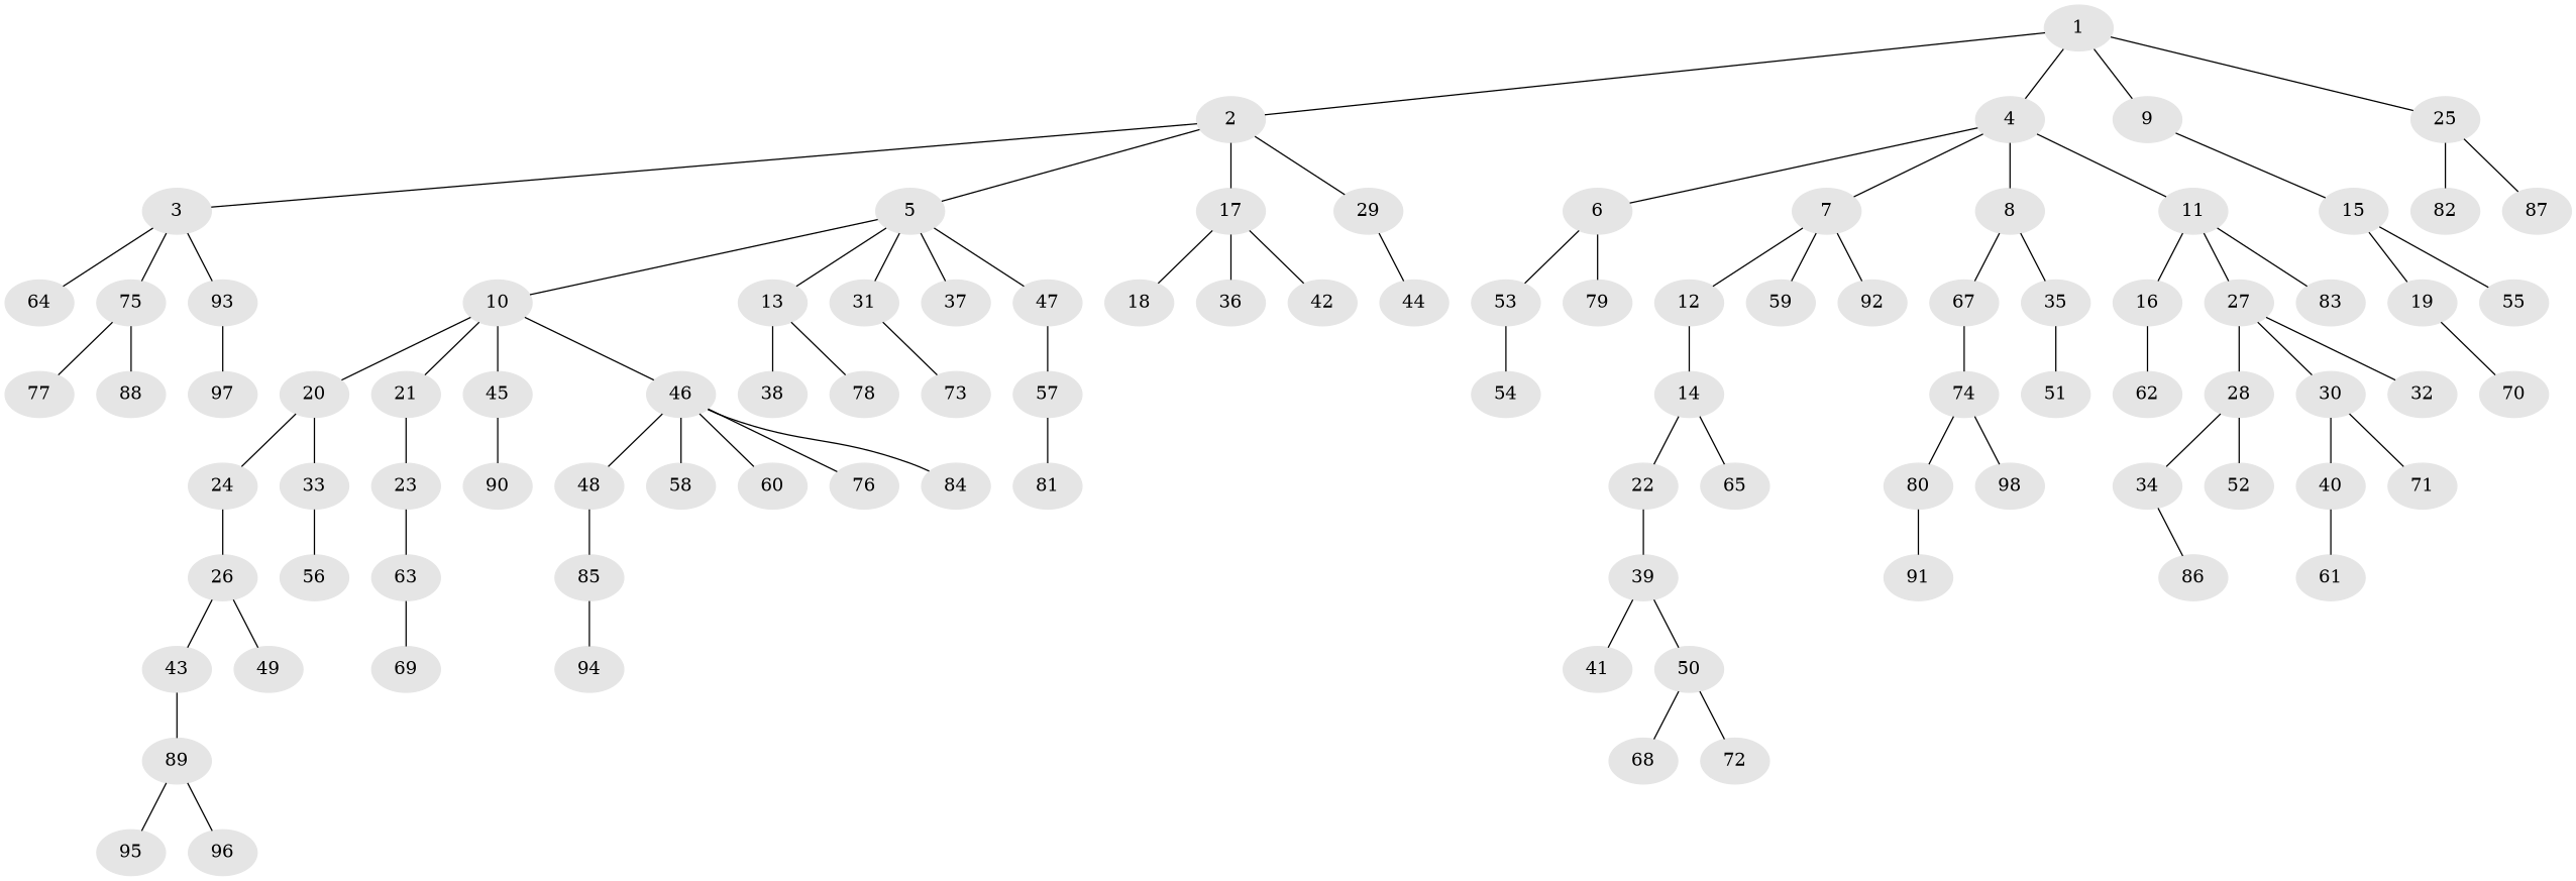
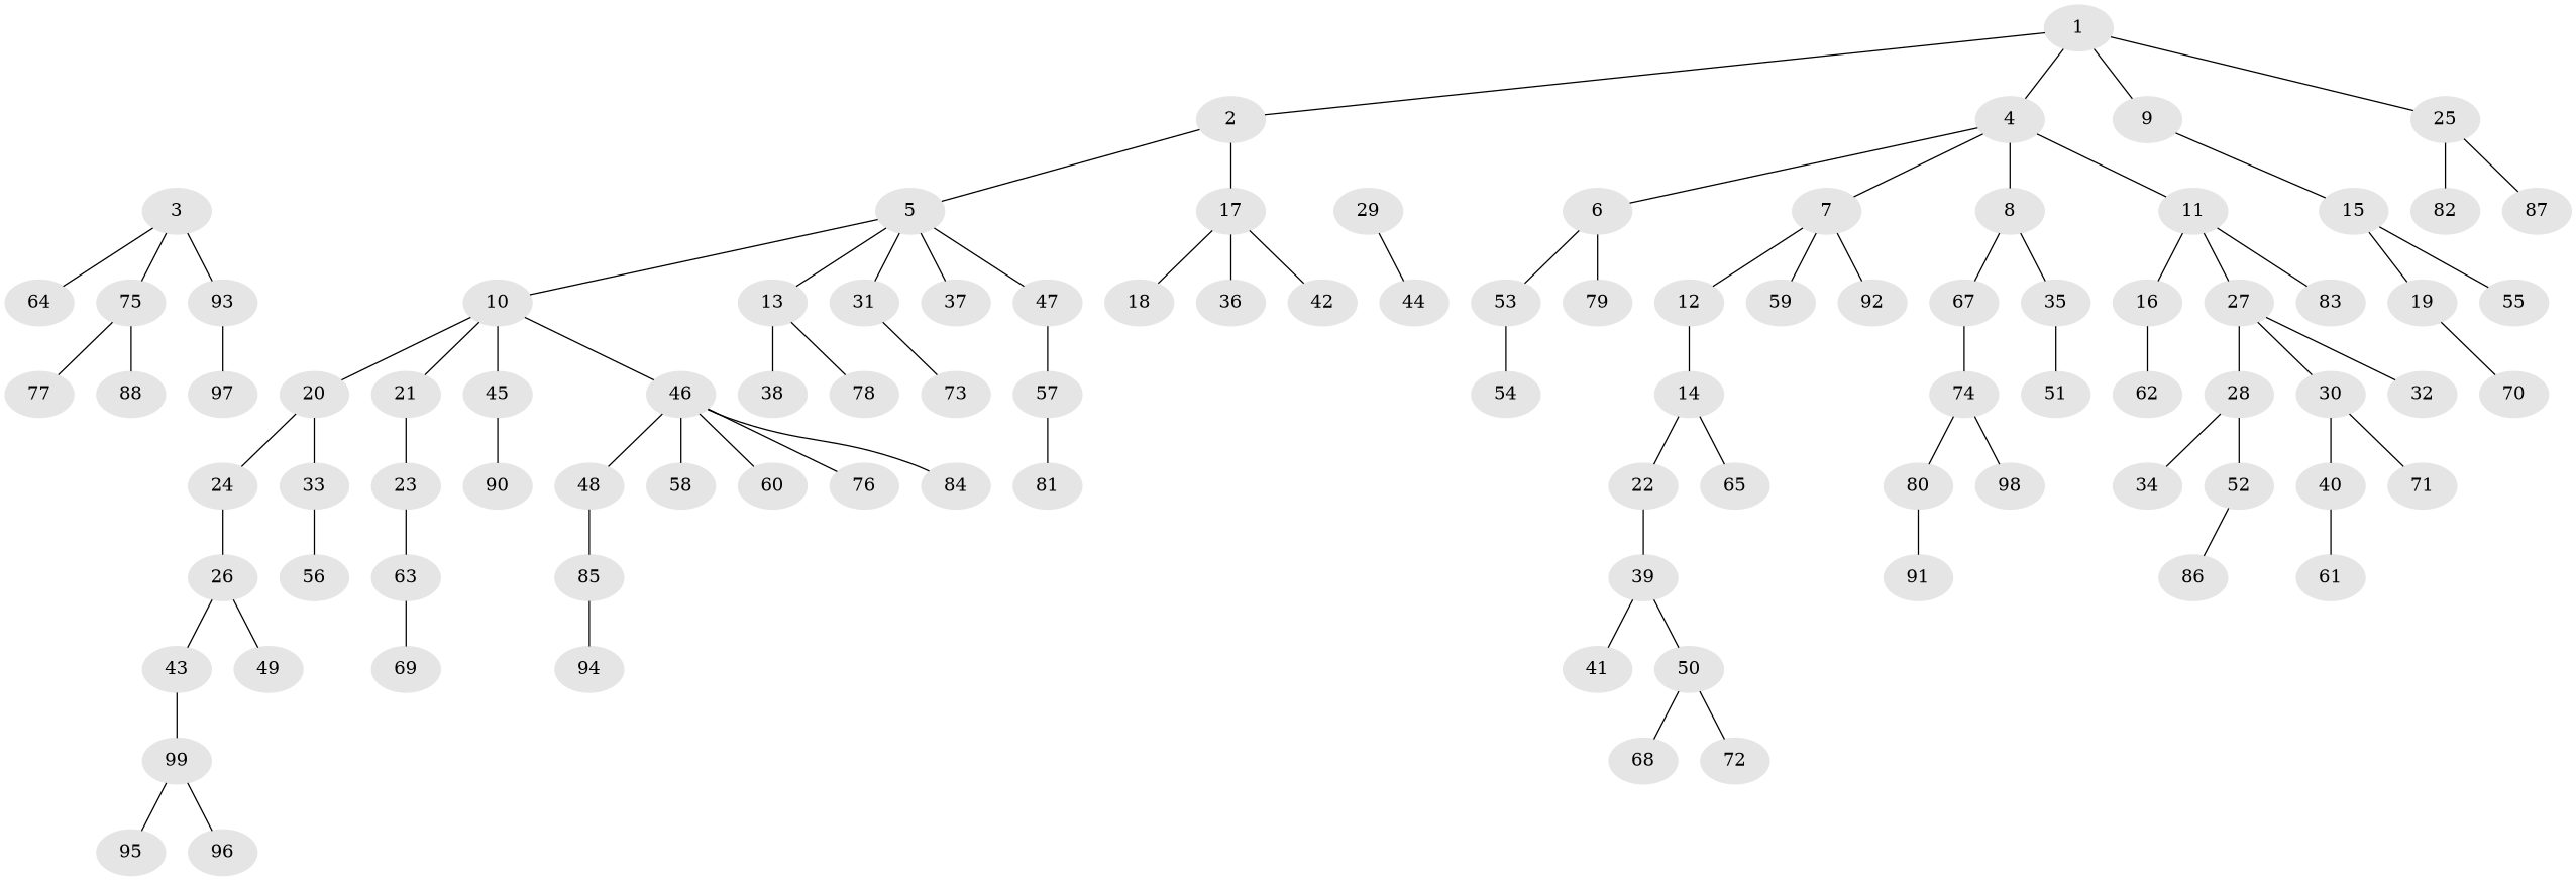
  graph {
    node [color=gray90 style=filled]
    1
    2
    4
    9
    25
    3
    5
    17
    29
    6
    7
    8
    11
    15
    82
    87
    64
    75
    93
    10
    13
    31
    37
    47
    18
    36
    42
    44
    77
    88
    97
    53
    79
    12
    59
    92
    67
    35
    16
    27
    83
    74
    20
    21
    45
    46
    38
    78
    73
    57
    54
    14
    51
    19
    55
    24
    33
    23
    90
    48
    58
    60
    76
    84
    62
    28
    30
    32
    22
    65
    39
    70
    26
    56
    63
    41
    50
    69
    43
    49
-   89
+   89 [label=99]
    34
    52
    40
    71
    86
    61
    68
    72
    95
    96
    85
    81
    94
    80
    98
    91
    1 -- 2
    1 -- 4
    1 -- 9
    1 -- 25
-   2 -- 3
    2 -- 5
    2 -- 17
-   2 -- 29
    4 -- 6
    4 -- 7
    4 -- 8
    4 -- 11
    9 -- 15
    25 -- 82
    25 -- 87
    3 -- 64
    3 -- 75
    3 -- 93
    5 -- 10
    5 -- 13
    5 -- 31
    5 -- 37
    5 -- 47
    17 -- 18
    17 -- 36
    17 -- 42
    29 -- 44
    6 -- 53
    6 -- 79
    7 -- 12
    7 -- 59
    7 -- 92
    8 -- 67
    8 -- 35
    11 -- 16
    11 -- 27
    11 -- 83
    15 -- 19
    15 -- 55
    75 -- 77
    75 -- 88
    93 -- 97
    10 -- 20
    10 -- 21
    10 -- 45
    10 -- 46
    13 -- 38
    13 -- 78
    31 -- 73
    47 -- 57
    53 -- 54
    12 -- 14
    67 -- 74
    35 -- 51
    16 -- 62
    27 -- 28
    27 -- 30
    27 -- 32
    74 -- 80
    74 -- 98
    20 -- 24
    20 -- 33
    21 -- 23
    45 -- 90
    46 -- 48
    46 -- 58
    46 -- 60
    46 -- 76
    46 -- 84
    57 -- 81
    14 -- 22
    14 -- 65
    19 -- 70
    24 -- 26
    33 -- 56
    23 -- 63
    48 -- 85
    28 -- 34
    28 -- 52
    30 -- 40
    30 -- 71
    22 -- 39
    39 -- 41
    39 -- 50
    26 -- 43
    26 -- 49
    63 -- 69
    50 -- 68
    50 -- 72
    43 -- 89
    89 -- 95
    89 -- 96
-   34 -- 86
+   52 -- 86
    40 -- 61
    85 -- 94
    80 -- 91
  }
